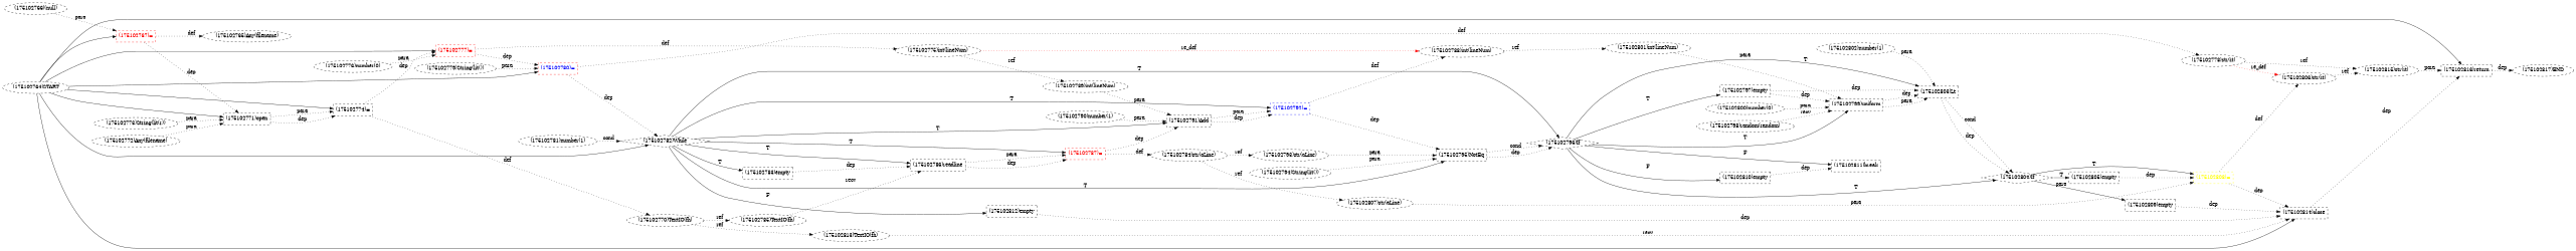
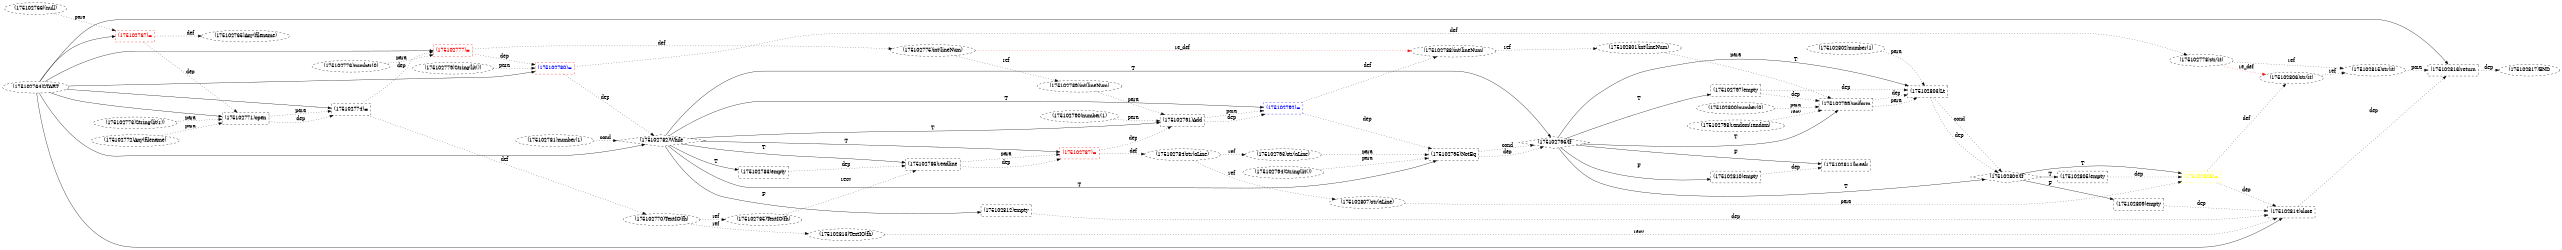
  digraph {
    rankdir=LR
    node [shape=ellipse style=dashed]
    edge [style=dotted]
    n1 [label="(175102796)If" shape=diamond]
    n2 [label="(175102797)empty" shape=box]
    n3 [label="(175102804)If" shape=diamond]
    n4 [label="(175102810)empty" shape=box]
    n5 [label="(175102811)break" shape=box]
    n6 [label="(175102803)Lt" shape=box]
    n7 [label="(175102799)uniform" shape=box]
    n8 [label="(175102809)empty" shape=box]
    n9 [color=yellow fontcolor=yellow label="(175102808)=" shape=box]
    n10 [label="(175102805)empty" shape=box]
    n11 [color=blue fontcolor=blue label="(175102792)=" shape=box]
    n12 [label="(175102795)NotEq" shape=box]
    n13 [label="(175102788)int(lineNum)"]
    n14 [label="(175102801)int(lineNum)"]
    n15 [label="(175102778)str(it)"]
    n16 [label="(175102815)str(it)"]
    n17 [label="(175102806)str(it)"]
    n18 [label="(175102816)return" shape=box]
    n19 [color=black fontcolor=black label="(175102770)TextIO(fh)"]
    n20 [label="(175102785)TextIO(fh)"]
    n21 [color=black fontcolor=black label="(175102813)TextIO(fh)"]
    n22 [label="(175102786)readline" shape=box]
    n23 [color=black fontcolor=black label="(175102814)close" shape=box]
    n24 [label="(175102817)END" shape=""]
    n25 [label="(175102798)random(random)"]
    n26 [label="(175102812)empty" shape=box]
    n27 [label="(175102791)Add" shape=box]
    n28 [label="(175102765)Any(filename)"]
    n29 [color=red fontcolor=red label="(175102767)=" shape=box]
    n30 [color=black fontcolor=black label="(175102771)open" shape=box]
    n31 [color=black fontcolor=black label="(175102774)=" shape=box]
    n32 [label="(175102766)(null)"]
    n33 [color=red fontcolor=red label="(175102787)=" shape=box]
    n34 [label="(175102784)str(aLine)"]
    n35 [label="(175102793)str(aLine)"]
    n36 [label="(175102807)str(aLine)"]
    n37 [label="(175102794)String(lit())"]
    n38 [label="(175102800)number(0)"]
    n39 [label="(175102779)String(lit())"]
    n40 [color=red fontcolor=blue label="(175102780)=" shape=box]
    n41 [label="(175102782)While" shape=diamond]
    n42 [color=red fontcolor=red label="(175102777)=" shape=box]
    n43 [label="(175102775)int(lineNum)"]
    n44 [label="(175102783)empty" shape=box]
    n45 [label="(175102802)number(1)"]
    n46 [label="(175102776)number(0)"]
    n47 [label="(175102789)int(lineNum)"]
    n48 [label="(175102764)START" shape=""]
    n49 [label="(175102790)number(1)"]
    n50 [color=black fontcolor=black label="(175102773)String(lit(r))"]
    n51 [label="(175102772)Any(filename)"]
    n52 [label="(175102781)number(1)"]
    n1 -> n2 [label=T style=""]
    n1 -> n3 [label=T style=""]
    n1 -> n4 [label=F style=""]
    n1 -> n5 [label=F style=""]
    n1 -> n6 [label=T style=""]
    n1 -> n7 [label=T style=""]
    n2 -> n6 [label=dep]
    n2 -> n7 [label=dep]
-   n3 -> n8 [label=para style=""]
+   n3 -> n8 [label=F style=""]
    n3 -> n9 [label=T style=""]
    n3 -> n10 [label=T style=""]
    n4 -> n5 [label=dep]
    n6 -> n3 [label=dep]
    n6 -> n3 [label=cond]
    n7 -> n6 [label=dep]
    n7 -> n6 [label=para]
    n8 -> n23 [label=dep]
    n9 -> n17 [label=def]
    n9 -> n23 [label=dep]
    n10 -> n9 [label=dep]
    n11 -> n12 [label=dep]
    n11 -> n13 [label=def]
    n12 -> n1 [label=dep]
    n12 -> n1 [label=cond]
    n13 -> n14 [label=ref]
    n14 -> n7 [label=para]
    n15 -> n16 [label=ref]
    n15 -> n17 [color=red label=re_def]
    n16 -> n18 [label=para]
    n17 -> n16 [label=ref]
    n18 -> n24 [label=dep]
    n19 -> n20 [label=ref]
    n19 -> n21 [label=ref]
    n20 -> n22 [label=recv]
    n21 -> n23 [label=recv]
    n22 -> n33 [label=dep]
    n22 -> n33 [label=para]
    n23 -> n18 [label=dep]
    n25 -> n7 [label=recv]
    n26 -> n23 [label=dep]
    n27 -> n11 [label=dep]
    n27 -> n11 [label=para]
    n29 -> n28 [label=def]
    n29 -> n30 [label=dep]
    n30 -> n31 [label=dep]
    n30 -> n31 [label=para]
    n31 -> n19 [label=def]
    n31 -> n42 [label=dep]
    n32 -> n29 [label=para]
    n33 -> n27 [label=dep]
    n33 -> n34 [label=def]
    n34 -> n35 [label=ref]
    n34 -> n36 [label=ref]
    n35 -> n12 [label=para]
    n36 -> n9 [label=para]
    n37 -> n12 [label=para]
    n38 -> n7 [label=para]
    n39 -> n40 [label=para]
    n40 -> n15 [label=def]
    n40 -> n41 [label=dep]
    n41 -> n1 [label=T style=""]
    n41 -> n11 [label=T style=""]
    n41 -> n12 [label=T style=""]
    n41 -> n22 [label=T style=""]
    n41 -> n26 [label=F style=""]
    n41 -> n27 [label=T style=""]
    n41 -> n33 [label=T style=""]
    n41 -> n44 [label=T style=""]
    n42 -> n40 [label=dep]
    n42 -> n43 [label=def]
    n43 -> n13 [color=red label=re_def]
    n43 -> n47 [label=ref]
    n44 -> n22 [label=dep]
    n45 -> n6 [label=para]
    n46 -> n42 [label=para]
    n47 -> n27 [label=para]
    n48 -> n18 [style=solid]
    n48 -> n23 [style=solid]
    n48 -> n29 [style=solid]
    n48 -> n30 [style=solid]
    n48 -> n31 [style=solid]
    n48 -> n40 [style=solid]
    n48 -> n41 [style=solid]
    n48 -> n42 [style=solid]
    n49 -> n27 [label=para]
    n50 -> n30 [label=para]
    n51 -> n30 [label=para]
    n52 -> n41 [label=cond]
  }
